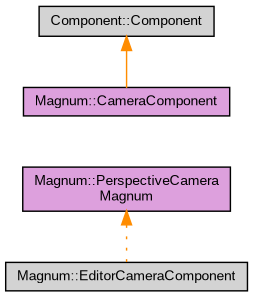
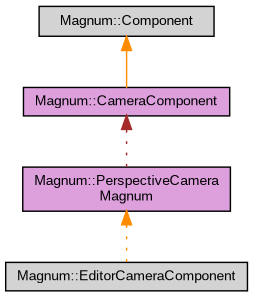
  digraph {
    fontname="Liberation Sans"
    node [color=black fillcolor=plum fontname="Liberation Sans" fontsize=10 shape=record style=filled]
    edge [color=darkorange dir=back fontname="Liberation Sans" fontsize=10 labelfontname=Helvetica labelfontsize=10 style=dotted]
    n1 [fontcolor=black height=0.2 label="Magnum::PerspectiveCamera\lMagnum" width=0.4]
    n2 [fillcolor=lightgrey height=0.2 label="Magnum::EditorCameraComponent" width=0.4]
    n3 [height=0.2 label="Magnum::CameraComponent" width=0.4]
-   n4 [fillcolor=lightgrey height=0.2 label="Component::Component" width=0.4]
+   n4 [fillcolor=lightgrey height=0.2 label="Magnum::Component" width=0.4]
    n1 -> n2
+   n3 -> n1 [color=brown]
    n4 -> n3 [style=solid]
  }
